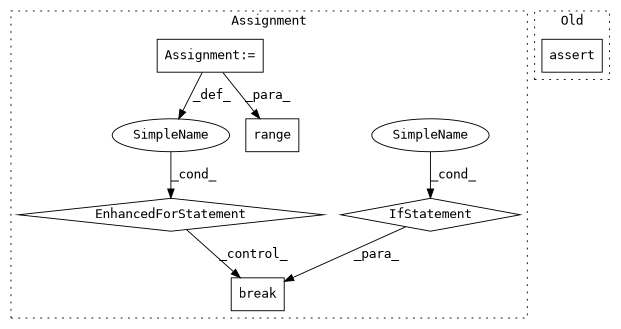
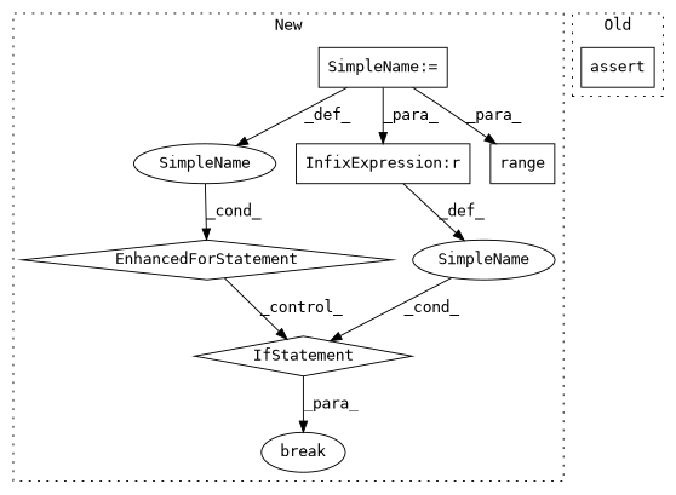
  digraph {
    fontname="DejaVu Sans Mono"
    node [a=42 fontname="DejaVu Sans Mono" l="53,2" s="7519,7606" shape=box]
    edge [fontname="DejaVu Sans Mono"]
-   n1 [a=10 l=6 label=break s=7818]
+   n1 [a=10 l=6 label=break s=7818 shape=ellipse]
    n2 [a=25 l="4,2" label=IfStatement s="7616,7655" shape=diamond]
    n3 [label=SimpleName shape=ellipse l="" s=""]
-   n4 [a=7 label="Assignment:="]
+   n4 [a=7 label="SimpleName:="]
    n5 [a=70 label=EnhancedForStatement shape=diamond]
    n6 [l=2 label=SimpleName s=7576 shape=ellipse]
+   n7 [a=27 l=4 label="InfixExpression:r" s=7647]
    n8 [a=32 l="6,1" label=range s="7581,7605"]
    n9 [a=6 l=7 label=assert s=6887]
    subgraph cluster_1 {
-     label=Assignment
+     label=New
      style=dotted
      n1
      n2
      n3
      n4
      n5
      n6
+     n7
      n8
    }
    subgraph cluster_2 {
      label=Old
      style=dotted
      n9
    }
    n2 -> n1 [label=_para_]
    n3 -> n2 [label=_cond_]
    n4 -> n6 [label=_def_]
+   n4 -> n7 [label=_para_]
    n4 -> n8 [label=_para_]
-   n5 -> n1 [label=_control_]
+   n5 -> n2 [label=_control_]
    n6 -> n5 [label=_cond_]
+   n7 -> n3 [label=_def_]
  }
